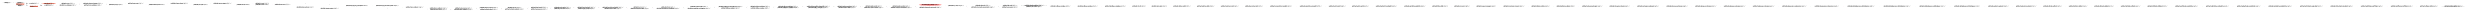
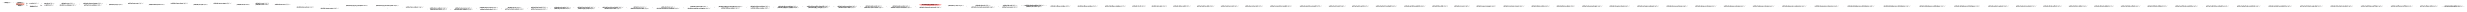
  digraph {
    rankdir=LR
    node [fillcolor=white shape=ellipse style=filled]
    edge [arrowhead=vee color=gray40 style=bold]
    n1 [label="jcommander.addCommand(\"set-delayed-delivery\",new SetDelayedDelivery())@@@58@@@['0', '0', '1']"]
    n2 [label="jcommander.addCommand(\"get-delayed-delivery\",new GetDelayedDelivery())@@@59@@@['0', '0', '1']"]
    n3 [label="jcommander.addCommand(\"get-inactive-topic-policies\",new GetInactiveTopicPolicies())@@@60@@@['0', '0', '1']"]
    n4 [label="jcommander.addCommand(\"get-publish-rate\",new GetPublishRate())@@@51@@@['0', '0', '1']"]
    n5 [label="jcommander.addCommand(\"set-replicator-dispatch-rate\",new SetReplicatorDispatchRate())@@@52@@@['0', '0', '1']"]
    n6 [label="jcommander.addCommand(\"get-replicator-dispatch-rate\",new GetReplicatorDispatchRate())@@@53@@@['0', '0', '1']"]
    n7 [label="jcommander.addCommand(\"set-inactive-topic-policies\",new SetInactiveTopicPolicies())@@@61@@@['0', '0', '1']"]
    n8 [label="jcommander.addCommand(\"remove-inactive-topic-policies\",new RemoveInactiveTopicPolicies())@@@62@@@['0', '0', '1']"]
    n9 [label="jcommander.addCommand(\"get-message-by-id\",new GetMessageById())@@@31@@@['1', '1', '0']"]
    n10 [label="jcommander.addCommand(\"reset-cursor\",new ResetCursor())@@@33@@@['1', '1', '0']"]
    n11 [fillcolor=red label="jcommander.addCommand(\"last-message-id\",new GetLastMessageId())@@@32@@@['0', '1', '0']"]
    n12 [label="jcommander.addCommand(\"set-auto-subscription-creation\",new SetAutoSubscriptionCreation())@@@35@@@['0', '0', '1']"]
    n13 [label="jcommander.addCommand(\"terminate\",new Terminate())@@@34@@@['1', '1', '0']"]
    n14 [label="jcommander.addCommand(\"remove-auto-subscription-creation\",new RemoveAutoSubscriptionCreation())@@@36@@@['0', '0', '1']"]
    n15 [label="jcommander.addCommand(\"get-compaction-threshold\",new GetCompactionThreshold())@@@73@@@['0', '0', '1']"]
    n16 [label="jcommander.addCommand(\"set-compaction-threshold\",new SetCompactionThreshold())@@@74@@@['0', '0', '1']"]
    n17 [label="jcommander.addCommand(\"get-offload-threshold\",new GetOffloadThreshold())@@@75@@@['0', '0', '1']"]
    n18 [label="jcommander.addCommand(\"set-offload-threshold\",new SetOffloadThreshold())@@@76@@@['0', '0', '1']"]
    n19 [label="jcommander.addCommand(\"get-offload-deletion-lag\",new GetOffloadDeletionLag())@@@77@@@['0', '0', '1']"]
    n20 [label="jcommander.addCommand(\"set-deduplication\",new SetDeduplication())@@@32@@@['0', '0', '1']"]
    n21 [label="jcommander.addCommand(\"set-auto-topic-creation\",new SetAutoTopicCreation())@@@33@@@['0', '0', '1']"]
    n22 [label="jcommander.addCommand(\"remove-auto-topic-creation\",new RemoveAutoTopicCreation())@@@34@@@['0', '0', '1']"]
    n23 [label="jcommander.addCommand(\"delete-anti-affinity-group\",new DeleteAntiAffinityGroup())@@@31@@@['0', '0', '1']"]
    n24 [label="jcommander.addCommand(\"set-subscribe-rate\",new SetSubscribeRate())@@@46@@@['0', '0', '1']"]
    n25 [label="jcommander.addCommand(\"get-subscribe-rate\",new GetSubscribeRate())@@@47@@@['0', '0', '1']"]
    n26 [label="jcommander.addCommand(\"set-subscription-dispatch-rate\",new SetSubscriptionDispatchRate())@@@48@@@['0', '0', '1']"]
    n27 [fillcolor=tomato label="PulsarAdmin admin@@@2@@@['1', '1', '0']" shape=box]
-   n28 [fillcolor=tomato label="PulsarAdmin admin@@@2@@@['0', '0', '1']" shape=box]
+   n28 [fillcolor=lightgray label="PulsarAdmin admin@@@2@@@['0', '0', '1']" shape=box]
    n29 [label="super(\"persistent\",admin)@@@3@@@['1', '1', '0']"]
    n30 [label="super(\"namespaces\",admin)@@@3@@@['0', '0', '1']"]
-   n31 [fillcolor=tomato label="persistentTopics = admin.topics()@@@4@@@['1', '1', '0']"]
+   n31 [label="persistentTopics = admin.topics()@@@4@@@['1', '1', '0']"]
    n32 [label="jcommander.addCommand(\"compact\",new Compact())@@@35@@@['1', '1', '0']"]
    n33 [label="jcommander.addCommand(\"get-retention\",new GetRetention())@@@37@@@['0', '0', '1']"]
    n34 [label="jcommander.addCommand(\"set-retention\",new SetRetention())@@@38@@@['0', '0', '1']"]
    n35 [fillcolor=lightgray label="jcommander.addCommand(\"compaction-status\",new CompactionStatusCmd())@@@36@@@['1', '1', '0']"]
    n36 [label="jcommander.addCommand(\"clear-backlog\",new ClearBacklog())@@@54@@@['0', '0', '1']"]
    n37 [label="jcommander.addCommand(\"unsubscribe\",new Unsubscribe())@@@55@@@['0', '0', '1']"]
    n38 [label="jcommander.addCommand(\"get-max-unacked-messages-per-consumer\",new GetMaxUnackedMessagesPerConsumer())@@@71@@@['0', '0', '1']"]
    n39 [label="jcommander.addCommand(\"set-max-unacked-messages-per-consumer\",new SetMaxUnackedMessagesPerConsumer())@@@72@@@['0', '0', '1']"]
    n40 [label="jcommander.addCommand(\"create-subscription\",new CreateSubscription())@@@16@@@['1', '1', '0']"]
    n41 [label="jcommander.addCommand(\"stats\",new GetStats())@@@17@@@['1', '1', '0']"]
    n42 [label="jcommander.addCommand(\"remove-backlog-quota\",new RemoveBacklogQuota())@@@20@@@['0', '0', '1']"]
    n43 [label="jcommander.addCommand(\"get-persistence\",new GetPersistence())@@@21@@@['0', '0', '1']"]
    n44 [label="jcommander.addCommand(\"stats-internal\",new GetInternalStats())@@@18@@@['1', '1', '0']"]
    n45 [label="jcommander.addCommand(\"expire-messages-all-subscriptions\",new ExpireMessagesForAllSubscriptions())@@@25@@@['1', '1', '0']"]
    n46 [label="jcommander.addCommand(\"set-anti-affinity-group\",new SetAntiAffinityGroup())@@@29@@@['0', '0', '1']"]
    n47 [label="jcommander.addCommand(\"create-partitioned-topic\",new CreatePartitionedCmd())@@@26@@@['1', '1', '0']"]
    n48 [label="jcommander.addCommand(\"get-anti-affinity-namespaces\",new GetAntiAffinityNamespaces())@@@30@@@['0', '0', '1']"]
    n49 [label="jcommander.addCommand(\"update-partitioned-topic\",new UpdatePartitionedCmd())@@@27@@@['1', '1', '0']"]
    n50 [label="jcommander.addCommand(\"get-message-ttl\",new GetMessageTTL())@@@23@@@['0', '0', '1']"]
    n51 [label="jcommander.addCommand(\"set-message-ttl\",new SetMessageTTL())@@@24@@@['0', '0', '1']"]
    n52 [label="jcommander.addCommand(\"remove-message-ttl\",new RemoveMessageTTL())@@@25@@@['0', '0', '1']"]
    n53 [label="jcommander.addCommand(\"list-partitioned-topics\",new PartitionedTopicListCmd())@@@6@@@['1', '1', '0']"]
    n54 [label="jcommander.addCommand(\"permissions\",new Permissions())@@@7@@@['1', '1', '0']"]
    n55 [label="jcommander.addCommand(\"topics\",new GetTopics())@@@6@@@['0', '0', '1']"]
    n56 [label="jcommander.addCommand(\"grant-permission\",new GrantPermissions())@@@8@@@['1', '1', '0']"]
    n57 [label="jcommander.addCommand(\"destinations\",new GetDestinations())@@@7@@@['0', '0', '1']"]
    n58 [label="jcommander.addCommand(\"get-bookie-affinity-group\",new GetBookieAffinityGroup())@@@40@@@['0', '0', '1']"]
    n59 [label="jcommander.addCommand(\"delete-bookie-affinity-group\",new DeleteBookieAffinityGroup())@@@41@@@['0', '0', '1']"]
    n60 [label="jcommander.addCommand(\"unload\",new Unload())@@@42@@@['0', '0', '1']"]
    n61 [label="jcommander.addCommand(\"get-anti-affinity-group\",new GetAntiAffinityGroup())@@@28@@@['0', '0', '1']"]
    n62 [label="jcommander.addCommand(\"revoke-permission\",new RevokePermissions())@@@13@@@['1', '1', '1']"]
    n63 [label="jcommander.addCommand(\"subscriptions\",new ListSubscriptions())@@@14@@@['1', '1', '0']"]
    n64 [label="jcommander.addCommand(\"get-clusters\",new GetReplicationClusters())@@@17@@@['0', '0', '1']"]
    n65 [label="jcommander.addCommand(\"grant-subscription-permission\",new GrantSubscriptionPermissions())@@@14@@@['0', '0', '1']"]
    n66 [label="jcommander.addCommand(\"get-backlog-quotas\",new GetBacklogQuotaMap())@@@18@@@['0', '0', '1']"]
    n67 [label="jcommander.addCommand(\"unsubscribe\",new DeleteSubscription())@@@15@@@['1', '1', '0']"]
    n68 [label="jcommander.addCommand(\"revoke-subscription-permission\",new RevokeSubscriptionPermissions())@@@15@@@['0', '0', '1']"]
    n69 [label="jcommander.addCommand(\"skip-all\",new SkipAll())@@@23@@@['1', '1', '0']"]
    n70 [label="jcommander.addCommand(\"set-subscription-expiration-time\",new SetSubscriptionExpirationTime())@@@27@@@['0', '0', '1']"]
    n71 [label="jcommander.addCommand(\"expire-messages\",new ExpireMessages())@@@24@@@['1', '1', '0']"]
    n72 [label="jcommander.addCommand(\"delete-partitioned-topic\",new DeletePartitionedCmd())@@@29@@@['1', '1', '0']"]
    n73 [label="jcommander.addCommand(\"peek-messages\",new PeekMessages())@@@30@@@['1', '1', '0']"]
    n74 [label="jcommander.addCommand(\"split-bundle\",new SplitBundle())@@@43@@@['0', '0', '1']"]
    n75 [label="jcommander.addCommand(\"set-dispatch-rate\",new SetDispatchRate())@@@44@@@['0', '0', '1']"]
    n76 [label="jcommander.addCommand(\"get-dispatch-rate\",new GetDispatchRate())@@@45@@@['0', '0', '1']"]
    n77 [label="jcommander.addCommand(\"get-partitioned-topic-metadata\",new GetPartitionedTopicMetadataCmd())@@@28@@@['1', '1', '0']"]
    n78 [label="jcommander.addCommand(\"permissions\",new Permissions())@@@11@@@['1', '1', '1']"]
    n79 [label="jcommander.addCommand(\"grant-permission\",new GrantPermissions())@@@12@@@['1', '1', '1']"]
    n80 [label="jcommander.addCommand(\"set-clusters\",new SetReplicationClusters())@@@16@@@['0', '0', '1']"]
    n81 [label="jcommander.addCommand(\"list\",new GetNamespacesPerProperty())@@@4@@@['0', '0', '1']"]
    n82 [label="jcommander.addCommand(\"list-cluster\",new GetNamespacesPerCluster())@@@5@@@['0', '0', '1']"]
    n83 [label="jcommander.addCommand(\"skip\",new Skip())@@@22@@@['1', '1', '0']"]
    n84 [label="jcommander.addCommand(\"get-subscription-expiration-time\",new GetSubscriptionExpirationTime())@@@26@@@['0', '0', '1']"]
    n85 [label="jcommander.addCommand(\"get-schema-compatibility-strategy\",new GetSchemaCompatibilityStrategy())@@@82@@@['0', '0', '1']"]
    n86 [label="jcommander.addCommand(\"set-schema-compatibility-strategy\",new SetSchemaCompatibilityStrategy())@@@83@@@['0', '0', '1']"]
    n87 [label="jcommander.addCommand(\"get-is-allow-auto-update-schema\",new GetIsAllowAutoUpdateSchema())@@@84@@@['0', '0', '1']"]
    n88 [label="jcommander.addCommand(\"lookup\",new Lookup())@@@10@@@['1', '1', '0']"]
    n89 [label="jcommander.addCommand(\"set-is-allow-auto-update-schema\",new SetIsAllowAutoUpdateSchema())@@@85@@@['0', '0', '1']"]
    n90 [label="jcommander.addCommand(\"set-persistence\",new SetPersistence())@@@22@@@['0', '0', '1']"]
    n91 [label="jcommander.addCommand(\"info-internal\",new GetInternalInfo())@@@19@@@['1', '1', '0']"]
    n92 [label="jcommander.addCommand(\"revoke-permission\",new RevokePermissions())@@@9@@@['1', '1', '0']"]
    n93 [label="jcommander.addCommand(\"clear-offload-deletion-lag\",new ClearOffloadDeletionLag())@@@79@@@['0', '0', '1']"]
    n94 [label="jcommander.addCommand(\"get-schema-autoupdate-strategy\",new GetSchemaAutoUpdateStrategy())@@@80@@@['0', '0', '1']"]
    n95 [label="jcommander.addCommand(\"set-schema-autoupdate-strategy\",new SetSchemaAutoUpdateStrategy())@@@81@@@['0', '0', '1']"]
    n96 [label="jcommander.addCommand(\"set-max-unacked-messages-per-subscription\",new SetMaxUnackedMessagesPerSubscription())@@@70@@@['0', '0', '1']"]
    n97 [label="jcommander.addCommand(\"partitioned-stats\",new GetPartitionedStats())@@@20@@@['1', '1', '0']"]
    n98 [label="jcommander.addCommand(\"partitioned-stats-internal\",new GetPartitionedStatsInternal())@@@21@@@['1', '1', '0']"]
    n99 [fillcolor=lightgray label="jcommander.addCommand(\"get-offload-policies\",new GetOffloadPolicies())@@@89@@@['0', '0', '1']"]
    n100 [label="jcommander.addCommand(\"get-subscription-dispatch-rate\",new GetSubscriptionDispatchRate())@@@49@@@['0', '0', '1']"]
    n101 [label="jcommander.addCommand(\"set-publish-rate\",new SetPublishRate())@@@50@@@['0', '0', '1']"]
    n102 [label="jcommander.addCommand(\"set-backlog-quota\",new SetBacklogQuota())@@@19@@@['0', '0', '1']"]
    n103 [label="jcommander.addCommand(\"set-bookie-affinity-group\",new SetBookieAffinityGroup())@@@39@@@['0', '0', '1']"]
    n104 [label="jcommander.addCommand(\"list\",new ListCmd())@@@5@@@['1', '1', '0']"]
    n105 [label="jcommander.addCommand(\"policies\",new GetPolicies())@@@8@@@['0', '0', '1']"]
    n106 [label="jcommander.addCommand(\"create\",new Create())@@@9@@@['0', '0', '1']"]
    n107 [label="jcommander.addCommand(\"delete\",new Delete())@@@10@@@['0', '0', '1']"]
    n108 [label="jcommander.addCommand(\"set-encryption-required\",new SetEncryptionRequired())@@@56@@@['0', '0', '1']"]
    n109 [label="jcommander.addCommand(\"set-max-producers-per-topic\",new SetMaxProducersPerTopic())@@@64@@@['0', '0', '1']"]
    n110 [label="jcommander.addCommand(\"get-max-consumers-per-topic\",new GetMaxConsumersPerTopic())@@@65@@@['0', '0', '1']"]
    n111 [label="jcommander.addCommand(\"set-max-consumers-per-topic\",new SetMaxConsumersPerTopic())@@@66@@@['0', '0', '1']"]
    n112 [label="jcommander.addCommand(\"get-max-producers-per-topic\",new GetMaxProducersPerTopic())@@@63@@@['0', '0', '1']"]
    n113 [label="jcommander.addCommand(\"set-offload-policies\",new SetOffloadPolicies())@@@88@@@['0', '0', '1']"]
    n114 [label="jcommander.addCommand(\"get-max-consumers-per-subscription\",new GetMaxConsumersPerSubscription())@@@67@@@['0', '0', '1']"]
    n115 [label="jcommander.addCommand(\"set-max-consumers-per-subscription\",new SetMaxConsumersPerSubscription())@@@68@@@['0', '0', '1']"]
    n116 [label="jcommander.addCommand(\"set-offload-deletion-lag\",new SetOffloadDeletionLag())@@@78@@@['0', '0', '1']"]
    n117 [label="jcommander.addCommand(\"get-schema-validation-enforce\",new GetSchemaValidationEnforced())@@@86@@@['0', '0', '1']"]
    n118 [label="jcommander.addCommand(\"set-schema-validation-enforce\",new SetSchemaValidationEnforced())@@@87@@@['0', '0', '1']"]
    n119 [label="jcommander.addCommand(\"get-max-unacked-messages-per-subscription\",new GetMaxUnackedMessagesPerSubscription())@@@69@@@['0', '0', '1']"]
    n120 [label="jcommander.addCommand(\"set-subscription-auth-mode\",new SetSubscriptionAuthMode())@@@57@@@['0', '0', '1']"]
    n121 [fillcolor=lightgray label="CmdNamespaces['0', '0', '1']" shape=diamond]
    n122 [fillcolor=lightgray label="CmdPersistentTopics['0', '1', '0']" shape=diamond]
    n123 [fillcolor=lightgray label="CmdPersistentTopics['1', '0', '0']" shape=diamond]
    n1 -> n2 [arrowhead=diamond color=darkgreen]
    n2 -> n3 [arrowhead=diamond color=purple]
    n3 -> n7 [color=darkgreen]
    n4 -> n5 [color=deeppink]
    n5 -> n6
    n6 -> n36
    n7 -> n8 [arrowhead=diamond]
    n8 -> n112 [arrowhead=diamond]
    n9 -> n10
    n9 -> n11
    n9 -> n12 [color=purple label=0 style=dashed]
    n10 -> n13
    n10 -> n14 [arrowhead=diamond label=0 style=dashed]
    n11 -> n10 [color=darkgreen]
    n12 -> n14 [color=deeppink]
    n13 -> n32 [color=deeppink]
    n13 -> n33 [arrowhead=diamond label=0 style=dashed]
    n14 -> n33 [arrowhead=diamond]
    n15 -> n16 [arrowhead=diamond color=purple]
    n16 -> n17 [arrowhead=diamond color=purple]
    n17 -> n18 [color=darkgreen]
    n18 -> n19 [color=darkgreen]
    n19 -> n116
    n20 -> n21 [arrowhead=diamond color=deeppink]
    n21 -> n22 [arrowhead=diamond color=purple]
    n22 -> n12 [arrowhead=diamond color=purple]
    n23 -> n20 [color=deeppink]
    n24 -> n25 [color=darkgreen]
    n25 -> n26
    n26 -> n100 [arrowhead=diamond color=deeppink]
    n27 -> n28 [arrowhead=diamond color=deeppink label=0 style=dashed]
    n27 -> n29 [label=admin style=solid]
    n28 -> n30 [label=admin style=solid]
    n29 -> n30 [color=purple label=0 style=dashed]
    n29 -> n31
    n30 -> n81 [arrowhead=diamond color=darkgreen]
    n31 -> n104 [color=purple]
    n32 -> n34 [color=darkgreen label=0 style=dashed]
    n32 -> n35 [arrowhead=diamond color=darkgreen]
    n33 -> n34 [arrowhead=diamond]
    n34 -> n103 [color=deeppink]
    n35 -> n103 [color=purple label=0 style=dashed]
    n36 -> n37 [arrowhead=diamond color=purple]
    n37 -> n108
    n38 -> n39 [arrowhead=diamond]
    n39 -> n15 [arrowhead=diamond color=purple]
    n40 -> n41
    n40 -> n42 [arrowhead=diamond color=deeppink label=0 style=dashed]
    n41 -> n43 [color=deeppink label=0 style=dashed]
    n41 -> n44 [arrowhead=diamond]
    n42 -> n43 [color=deeppink]
    n43 -> n90 [arrowhead=diamond color=deeppink]
    n44 -> n90 [arrowhead=diamond color=purple label=0 style=dashed]
    n44 -> n91 [arrowhead=diamond color=purple]
    n45 -> n46 [label=0 style=dashed]
    n45 -> n47 [arrowhead=diamond]
    n46 -> n48
    n47 -> n48 [color=purple label=0 style=dashed]
    n47 -> n49 [arrowhead=diamond]
    n48 -> n23 [color=deeppink]
    n49 -> n23 [arrowhead=diamond color=purple label=0 style=dashed]
    n49 -> n77 [color=purple]
    n50 -> n51
    n51 -> n52 [arrowhead=diamond color=deeppink]
    n52 -> n84 [arrowhead=diamond color=purple]
    n53 -> n54 [arrowhead=diamond color=darkgreen]
    n53 -> n55 [color=deeppink label=0 style=dashed]
    n54 -> n56 [color=deeppink]
    n55 -> n57 [arrowhead=diamond color=purple]
    n56 -> n92 [arrowhead=diamond color=darkgreen]
    n57 -> n105
    n58 -> n59 [arrowhead=diamond color=deeppink]
    n59 -> n60 [color=darkgreen]
    n60 -> n74 [color=deeppink]
    n61 -> n46 [color=purple]
    n62 -> n63 [arrowhead=diamond color=darkgreen]
    n62 -> n64 [arrowhead=diamond color=purple label=0 style=dashed]
    n62 -> n65 [arrowhead=diamond color=purple]
    n63 -> n66 [arrowhead=diamond color=deeppink label=0 style=dashed]
    n63 -> n67
    n64 -> n66 [arrowhead=diamond]
    n65 -> n68 [color=darkgreen]
    n66 -> n102
    n67 -> n40
    n67 -> n102 [arrowhead=diamond color=deeppink label=0 style=dashed]
    n68 -> n80 [color=deeppink]
    n69 -> n70 [arrowhead=diamond color=darkgreen label=0 style=dashed]
    n69 -> n71 [arrowhead=diamond color=darkgreen]
    n70 -> n61 [arrowhead=diamond color=deeppink]
    n71 -> n45 [color=purple]
    n71 -> n61 [color=darkgreen label=0 style=dashed]
    n72 -> n21 [color=purple label=0 style=dashed]
    n72 -> n73 [color=darkgreen]
    n73 -> n9
    n73 -> n22 [arrowhead=diamond color=purple label=0 style=dashed]
    n74 -> n75 [color=purple]
    n75 -> n76 [color=darkgreen]
    n76 -> n24
    n77 -> n20 [color=darkgreen label=0 style=dashed]
    n77 -> n72 [arrowhead=diamond color=darkgreen]
    n78 -> n68 [label=0 style=dashed]
    n78 -> n79
    n79 -> n62 [color=darkgreen]
    n79 -> n80 [arrowhead=diamond color=darkgreen label=0 style=dashed]
    n80 -> n64 [color=darkgreen]
    n81 -> n82
    n82 -> n55
    n83 -> n69 [arrowhead=diamond]
    n83 -> n84 [color=deeppink label=0 style=dashed]
    n84 -> n70 [arrowhead=diamond color=darkgreen]
    n85 -> n86 [arrowhead=diamond color=purple]
    n86 -> n87 [color=purple]
    n87 -> n89 [color=purple]
    n88 -> n65 [label=0 style=dashed]
    n88 -> n78 [color=purple]
    n89 -> n117 [color=deeppink]
    n90 -> n50
    n91 -> n50 [label=0 style=dashed]
    n91 -> n97 [arrowhead=diamond color=deeppink]
    n92 -> n88 [arrowhead=diamond color=purple]
    n93 -> n94
    n94 -> n95 [arrowhead=diamond color=darkgreen]
    n95 -> n85 [arrowhead=diamond color=deeppink]
    n96 -> n38 [color=darkgreen]
    n97 -> n51 [label=0 style=dashed]
    n97 -> n98 [arrowhead=diamond color=deeppink]
    n98 -> n52 [color=deeppink label=0 style=dashed]
    n98 -> n83 [color=purple]
    n100 -> n101 [arrowhead=diamond]
    n101 -> n4 [color=deeppink]
    n102 -> n42 [color=deeppink]
    n103 -> n58
    n104 -> n53 [arrowhead=diamond color=deeppink]
    n104 -> n82 [arrowhead=diamond color=darkgreen label=0 style=dashed]
    n105 -> n106 [color=deeppink]
    n106 -> n107 [color=deeppink]
    n107 -> n78 [arrowhead=diamond color=deeppink]
    n108 -> n120 [color=deeppink]
    n109 -> n110 [arrowhead=diamond color=darkgreen]
    n110 -> n111 [color=purple]
    n111 -> n114 [arrowhead=diamond color=purple]
    n112 -> n109 [arrowhead=diamond color=deeppink]
    n113 -> n99 [arrowhead=diamond]
    n114 -> n115 [arrowhead=diamond color=darkgreen]
    n115 -> n119 [arrowhead=diamond color=deeppink]
    n116 -> n93 [arrowhead=diamond]
    n117 -> n118 [arrowhead=diamond color=deeppink]
    n118 -> n113 [arrowhead=diamond]
    n119 -> n96 [color=darkgreen]
    n120 -> n1 [arrowhead=diamond color=purple]
    n121 -> n28 [arrowhead=diamond color=purple label=true style=dotted]
    n121 -> n30 [arrowhead=diamond color=purple]
    n122 -> n29 [arrowhead=diamond color=darkgreen]
    n123 -> n27 [color=deeppink label=true style=dotted]
    n123 -> n29 [color=darkgreen]
  }
